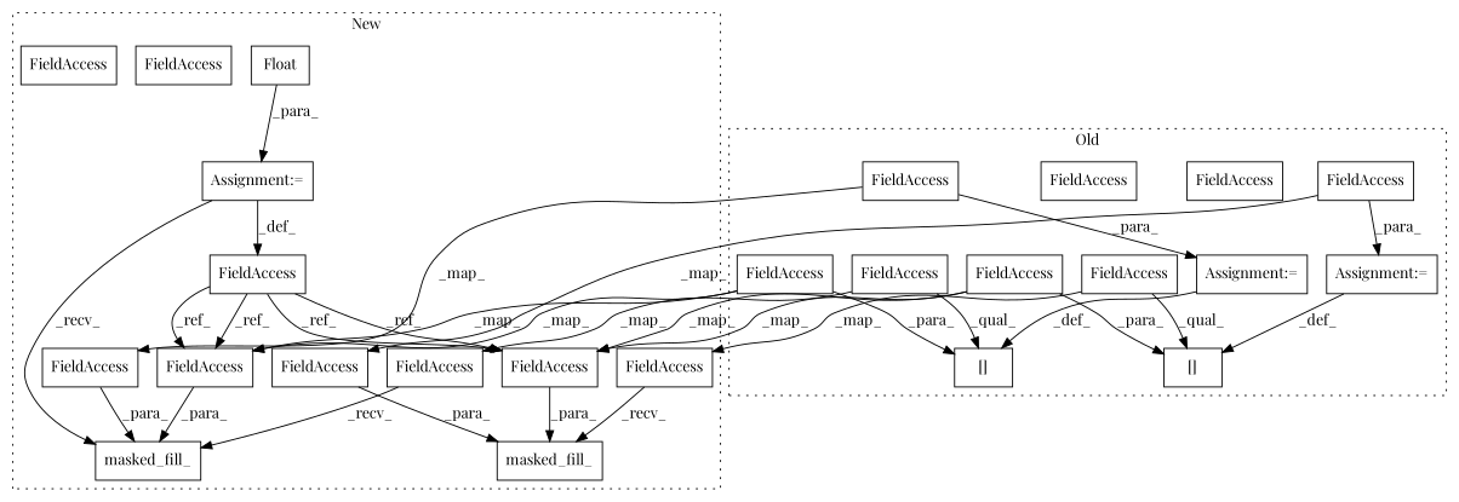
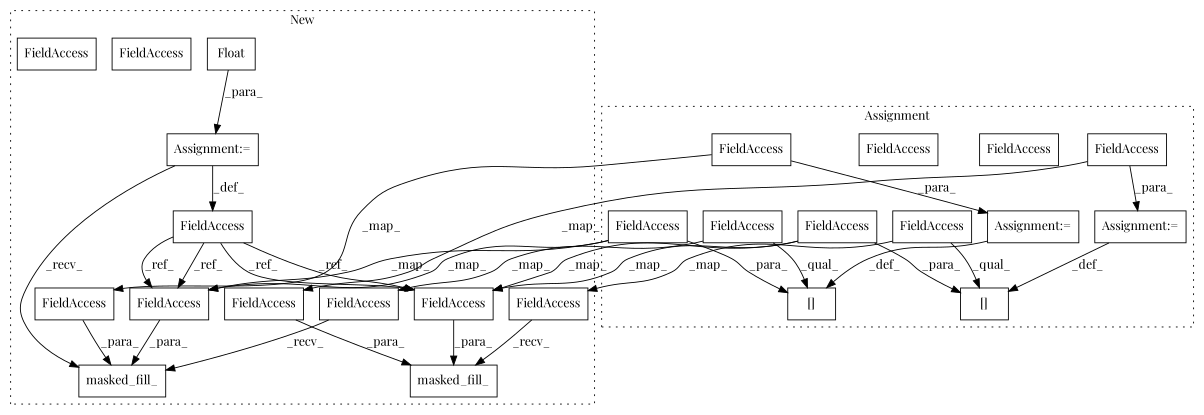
  digraph {
    fontname="Playfair Display"
    node [a=22 l=6 s=3453 shape=box fontname="Playfair Display"]
    edge [fontname="Playfair Display"]
    n1 [a=2 l="18,1" label="[]" s="3435,3459"]
    n2 [a=7 l=1 label="Assignment:=" s=3460]
    n3 [l=11 label=FieldAccess s=3461]
    n4 [l=17 label=FieldAccess s=3435]
    n5 [label=FieldAccess]
    n6 [a=2 l="7,1" label="[]" s="3478,3491"]
    n7 [a=7 l=1 label="Assignment:=" s=3492]
    n8 [label=FieldAccess s=3485]
    n9 [label=FieldAccess s=3478]
    n10 [l=10 label=FieldAccess s=3493]
    n11 [label=FieldAccess]
    n12 [label=FieldAccess s=3485]
    n13 [a=32 l="13,1" label=masked_fill_ s="3554,3585"]
    n14 [a=7 l=2 label="Assignment:=" s=3450]
    n15 [l=11 label=FieldAccess s=3574]
    n16 [a=32 l=7 label=Float s=3478]
    n17 [a=32 l="13,1" label=masked_fill_ s="3599,3629"]
    n18 [l=17 label=FieldAccess s=3536]
    n19 [label=FieldAccess s=3567]
    n20 [label=FieldAccess s=3500]
    n21 [label=FieldAccess s=3612]
    n22 [label=FieldAccess s=3592]
    n23 [l=10 label=FieldAccess s=3619]
    n24 [label=FieldAccess s=3612]
    n25 [label=FieldAccess s=3567]
    subgraph cluster_1 {
-     label=Old
+     label=Assignment
      style=dotted
      n1
      n2
      n3
      n4
      n5
      n6
      n7
      n8
      n9
      n10
      n11
      n12
    }
    subgraph cluster_2 {
      label=New
      style=dotted
      n13
      n14
      n15
      n16
      n17
      n18
      n19
      n20
      n21
      n22
      n23
      n24
      n25
    }
    n2 -> n1 [label=_def_]
    n3 -> n2 [label=_para_]
    n3 -> n15 [label=_map_]
    n4 -> n1 [label=_qual_]
    n4 -> n18 [label=_map_]
    n7 -> n6 [label=_def_]
    n9 -> n6 [label=_qual_]
    n9 -> n22 [label=_map_]
    n10 -> n7 [label=_para_]
    n10 -> n23 [label=_map_]
    n11 -> n1 [label=_para_]
    n11 -> n25 [label=_map_]
    n11 -> n25 [label=_map_]
    n12 -> n6 [label=_para_]
    n12 -> n24 [label=_map_]
    n12 -> n24 [label=_map_]
    n14 -> n17 [label=_recv_]
    n14 -> n20 [label=_def_]
    n15 -> n13 [label=_para_]
    n16 -> n14 [label=_para_]
    n18 -> n13 [label=_recv_]
    n20 -> n24 [label=_ref_]
    n20 -> n24 [label=_ref_]
    n20 -> n25 [label=_ref_]
    n20 -> n25 [label=_ref_]
    n22 -> n17 [label=_recv_]
    n23 -> n17 [label=_para_]
    n24 -> n17 [label=_para_]
    n25 -> n13 [label=_para_]
  }
